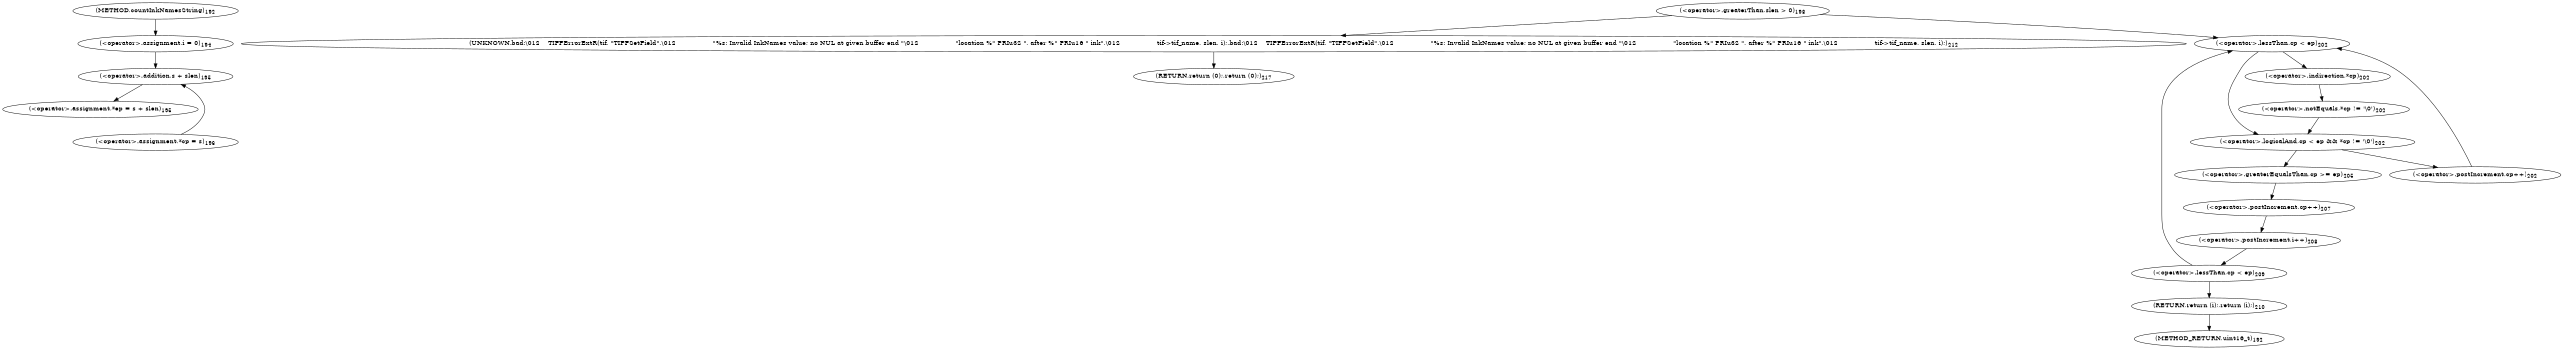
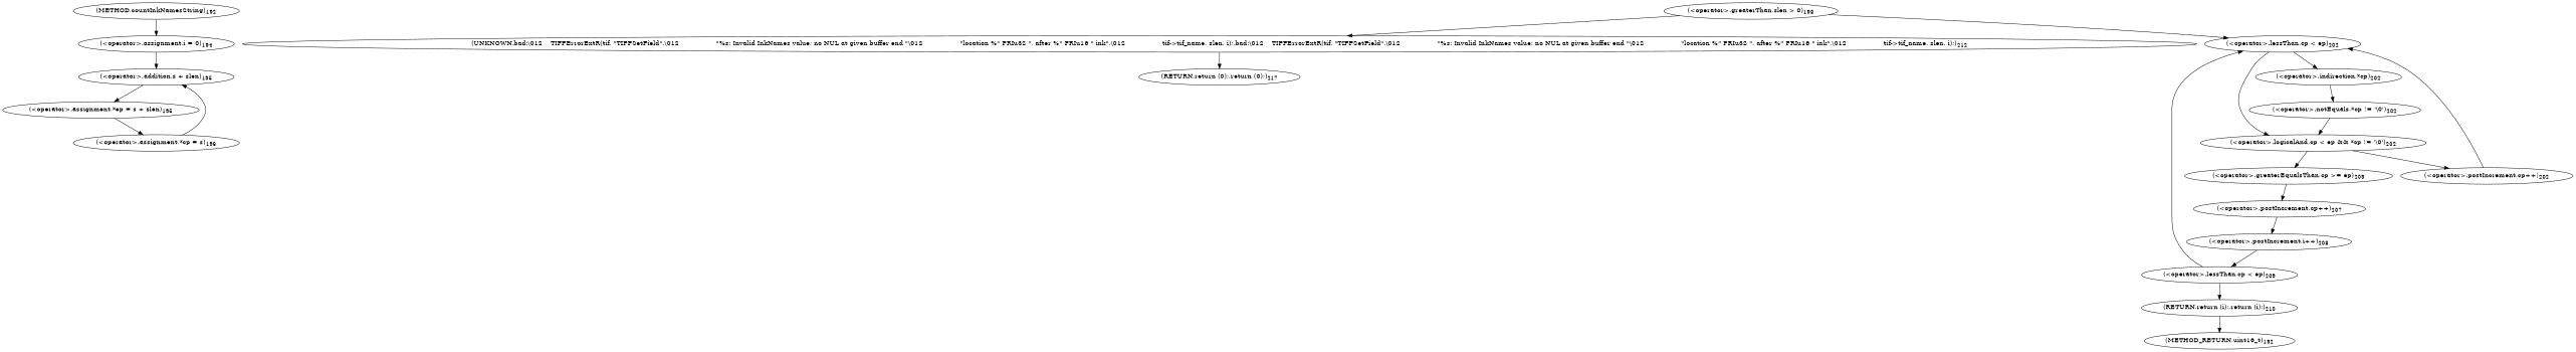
  digraph {
    n1 [label=<(&lt;operator&gt;.assignment,i = 0)<SUB>194</SUB>>]
    n2 [label=<(&lt;operator&gt;.addition,s + slen)<SUB>195</SUB>>]
    n3 [label=<(&lt;operator&gt;.assignment,*ep = s + slen)<SUB>195</SUB>>]
    n4 [label=<(&lt;operator&gt;.assignment,*cp = s)<SUB>196</SUB>>]
    n5 [label=<(&lt;operator&gt;.greaterThan,slen &gt; 0)<SUB>198</SUB>>]
    n6 [label=<(UNKNOWN,bad:\012    TIFFErrorExtR(tif, &quot;TIFFSetField&quot;,\012                  &quot;%s: Invalid InkNames value; no NUL at given buffer end &quot;\012                  &quot;location %&quot; PRIu32 &quot;, after %&quot; PRIu16 &quot; ink&quot;,\012                  tif-&gt;tif_name, slen, i);,bad:\012    TIFFErrorExtR(tif, &quot;TIFFSetField&quot;,\012                  &quot;%s: Invalid InkNames value; no NUL at given buffer end &quot;\012                  &quot;location %&quot; PRIu32 &quot;, after %&quot; PRIu16 &quot; ink&quot;,\012                  tif-&gt;tif_name, slen, i);)<SUB>212</SUB>>]
    n7 [label=<(&lt;operator&gt;.lessThan,cp &lt; ep)<SUB>202</SUB>>]
    n8 [label=<(RETURN,return (0);,return (0);)<SUB>217</SUB>>]
    n9 [label=<(METHOD_RETURN,uint16_t)<SUB>192</SUB>>]
    n10 [label=<(&lt;operator&gt;.logicalAnd,cp &lt; ep &amp;&amp; *cp != '\0')<SUB>202</SUB>>]
    n11 [label=<(&lt;operator&gt;.indirection,*cp)<SUB>202</SUB>>]
    n12 [label=<(RETURN,return (i);,return (i);)<SUB>210</SUB>>]
    n13 [label=<(&lt;operator&gt;.lessThan,cp &lt; ep)<SUB>209</SUB>>]
    n14 [label=<(&lt;operator&gt;.postIncrement,cp++)<SUB>207</SUB>>]
    n15 [label=<(&lt;operator&gt;.postIncrement,i++)<SUB>208</SUB>>]
    n16 [label=<(&lt;operator&gt;.postIncrement,cp++)<SUB>202</SUB>>]
-   n17 [label=<(&lt;operator&gt;.greaterEqualsThan,cp &gt;= ep)<SUB>205</SUB>>]
+   n17 [label=<(&lt;operator&gt;.greaterEqualsThan,cp &gt;= ep)<SUB>209</SUB>>]
    n18 [label=<(&lt;operator&gt;.notEquals,*cp != '\0')<SUB>202</SUB>>]
    n19 [label=<(METHOD,countInkNamesString)<SUB>192</SUB>>]
    n1 -> n2
    n2 -> n3
+   n3 -> n4
    n4 -> n2
    n5 -> n6
    n5 -> n7
    n6 -> n8
    n7 -> n10
    n7 -> n11
    n10 -> n16
    n10 -> n17
    n11 -> n18
    n12 -> n9
    n13 -> n7
    n13 -> n12
    n14 -> n15
    n15 -> n13
    n16 -> n7
    n17 -> n14
    n18 -> n10
    n19 -> n1
  }
